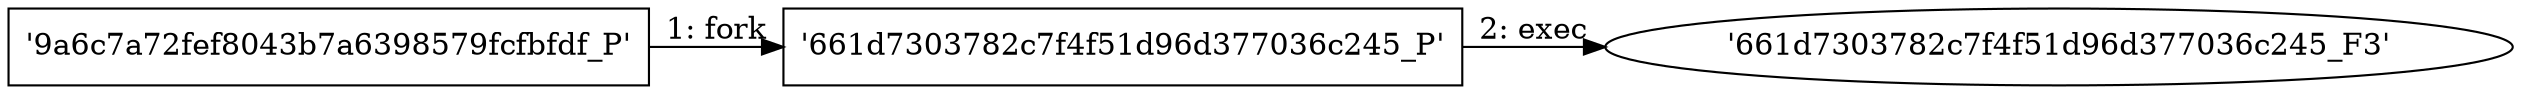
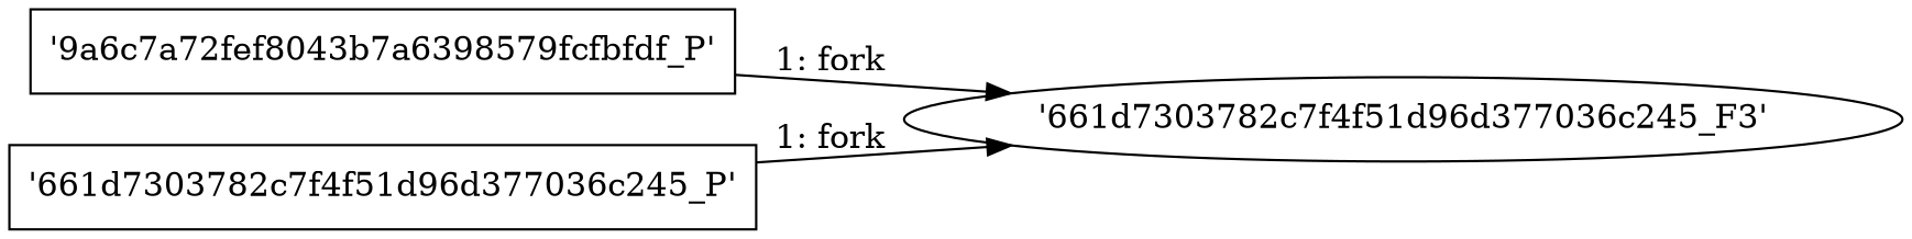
  digraph {
    engine=neato
    fixedsize=false
    fontsize=10
    nodesep=0.3
    rankdir=LR
    ranksep=0
    splines=true
    node [node_type=Process shape=box]
    "'9a6c7a72fef8043b7a6398579fcfbfdf_P'"
    "'661d7303782c7f4f51d96d377036c245_P'"
    "'661d7303782c7f4f51d96d377036c245_F3'" [node_type=File shape=ellipse]
-   "'9a6c7a72fef8043b7a6398579fcfbfdf_P'" -> "'661d7303782c7f4f51d96d377036c245_P'" [label="1: fork"]
-   "'661d7303782c7f4f51d96d377036c245_P'" -> "'661d7303782c7f4f51d96d377036c245_F3'" [label="2: exec"]
+   "'9a6c7a72fef8043b7a6398579fcfbfdf_P'" -> "'661d7303782c7f4f51d96d377036c245_F3'" [label="1: fork"]
+   "'661d7303782c7f4f51d96d377036c245_P'" -> "'661d7303782c7f4f51d96d377036c245_F3'" [label="1: fork"]
  }
